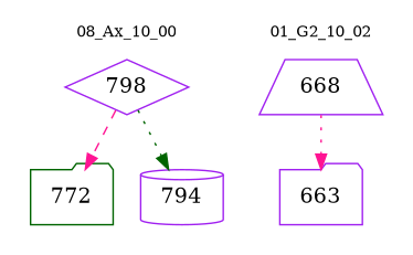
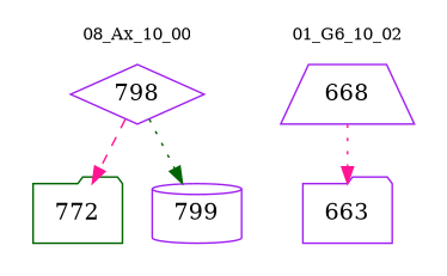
  digraph {
    node [color=purple shape=folder]
    edge [color=deeppink style=dotted]
    n1 [label=798 shape=diamond]
    n2 [color=darkgreen label=772]
-   n3 [label=794 shape=cylinder]
+   n3 [label=799 shape=cylinder]
    n4 [label=668 shape=trapezium]
    n5 [label=663]
    subgraph cluster_1 {
      color=white
      fontsize=10
      label="08_Ax_10_00"
      n1
      n2
      n3
    }
    subgraph cluster_2 {
      color=white
      fontsize=10
-     label="01_G2_10_02"
+     label="01_G6_10_02"
      n4
      n5
    }
    n1 -> n2 [style=dashed]
    n1 -> n3 [color=darkgreen]
    n4 -> n5
  }
